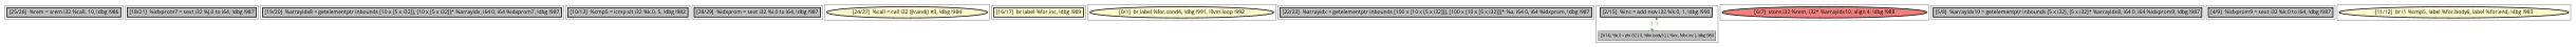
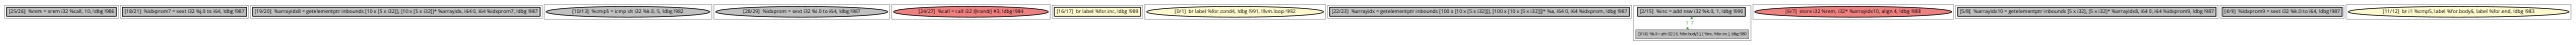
  digraph {
    fontname="Open Sans"
    node [fillcolor=grey fontname="Open Sans" fontsize=20 penwidth=3.0 shape=rectangle style=filled]
    edge [color=forestgreen fontcolor=forestgreen fontname="Open Sans" style=dotted]
    n1 [label="[25/26]  %rem = srem i32 %call, 10, !dbg !986"]
    n2 [label="[18/21]  %idxprom7 = sext i32 %j.0 to i64, !dbg !987"]
    n3 [label="[19/20]  %arrayidx8 = getelementptr inbounds [10 x [5 x i32]], [10 x [5 x i32]]* %arrayidx, i64 0, i64 %idxprom7, !dbg !987"]
-   n4 [label="[10/13]  %cmp5 = icmp slt i32 %k.0, 5, !dbg !982"]
-   n5 [label="[28/29]  %idxprom = sext i32 %i.0 to i64, !dbg !987"]
-   n6 [fillcolor=lemonchiffon label="[24/27]  %call = call i32 @rand() #3, !dbg !984" shape=ellipse]
+   n4 [label="[10/13]  %cmp5 = icmp slt i32 %k.0, 5, !dbg !982" shape=ellipse]
+   n5 [label="[28/29]  %idxprom = sext i32 %i.0 to i64, !dbg !987" shape=ellipse]
+   n6 [fillcolor=lightcoral label="[24/27]  %call = call i32 @rand() #3, !dbg !984" shape=ellipse]
    n7 [fillcolor=lemonchiffon label="[16/17]  br label %for.inc, !dbg !989" shape=box]
    n8 [fillcolor=lemonchiffon label="[0/1]  br label %for.cond4, !dbg !991, !llvm.loop !992" shape=ellipse]
    n9 [label="[22/23]  %arrayidx = getelementptr inbounds [100 x [10 x [5 x i32]]], [100 x [10 x [5 x i32]]]* %a, i64 0, i64 %idxprom, !dbg !987"]
    n10 [label="[2/15]  %inc = add nsw i32 %k.0, 1, !dbg !990"]
    n11 [label="[3/14]  %k.0 = phi i32 [ 0, %for.body3 ], [ %inc, %for.inc ], !dbg !980" fontsize="" penwidth=""]
    n12 [fillcolor=lightcoral label="[6/7]  store i32 %rem, i32* %arrayidx10, align 4, !dbg !988" shape=ellipse]
    n13 [label="[5/8]  %arrayidx10 = getelementptr inbounds [5 x i32], [5 x i32]* %arrayidx8, i64 0, i64 %idxprom9, !dbg !987"]
    n14 [label="[4/9]  %idxprom9 = sext i32 %k.0 to i64, !dbg !987"]
    n15 [fillcolor=lemonchiffon label="[11/12]  br i1 %cmp5, label %for.body6, label %for.end, !dbg !983" shape=ellipse]
    subgraph cluster_1 {
      n1
    }
    subgraph cluster_2 {
      n2
    }
    subgraph cluster_3 {
      n3
    }
    subgraph cluster_4 {
      n4
    }
    subgraph cluster_5 {
      n5
    }
    subgraph cluster_6 {
      n6
    }
    subgraph cluster_7 {
      n7
    }
    subgraph cluster_8 {
      n8
    }
    subgraph cluster_9 {
      n9
    }
    subgraph cluster_10 {
      n10
      n11
    }
    subgraph cluster_11 {
      n12
    }
    subgraph cluster_12 {
      n13
    }
    subgraph cluster_13 {
      n14
    }
    subgraph cluster_14 {
      n15
    }
    n10 -> n11 [label=T]
    n11 -> n10 [label=T]
  }
